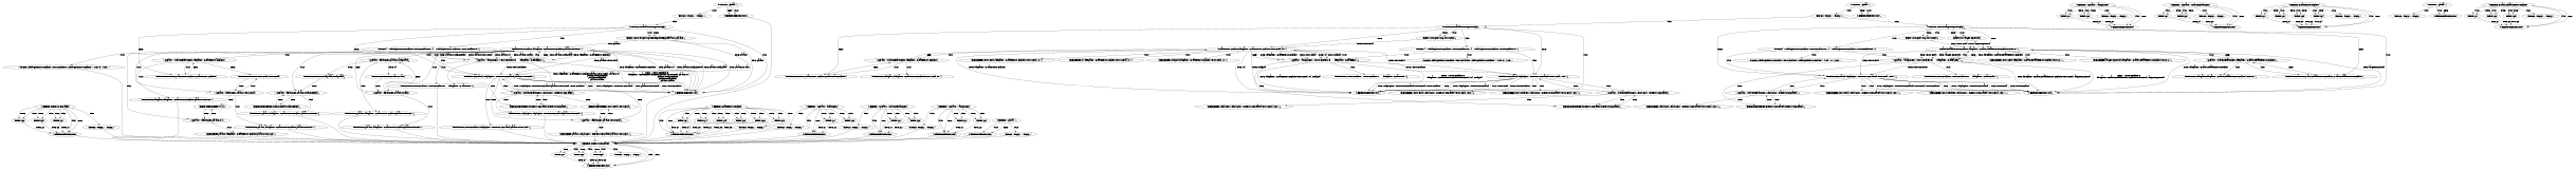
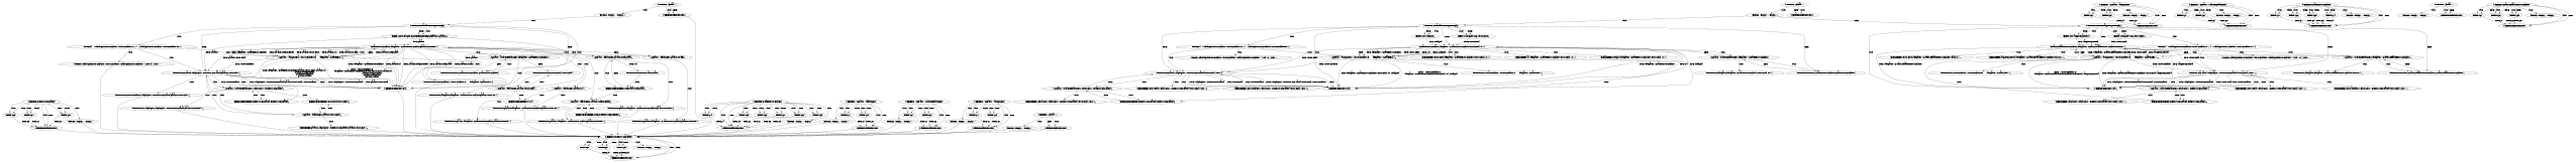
  digraph {
    n1 [label=<(METHOD,OnResourceCreated)>]
    n2 [label=<(PARAM,p1)>]
    n3 [label=<(PARAM,p2)>]
    n4 [label=<(PARAM,p3)>]
    n5 [label=<(BLOCK,&lt;empty&gt;,&lt;empty&gt;)>]
    n6 [label=<(METHOD_RETURN,ANY)>]
    n7 [label=<(METHOD,OnResourceCreated)>]
    n8 [label=<(PARAM,p1)>]
    n9 [label=<(PARAM,p2)>]
    n10 [label=<(PARAM,p3)>]
    n11 [label=<(BLOCK,&lt;empty&gt;,&lt;empty&gt;)>]
    n12 [label=<(METHOD_RETURN,ANY)>]
    n13 [label=<(METHOD,&lt;global&gt;)<SUB>1</SUB>>]
    n14 [label=<(BLOCK,&lt;empty&gt;,&lt;empty&gt;)<SUB>1</SUB>>]
    n15 [label=<(METHOD_RETURN,ANY)<SUB>1</SUB>>]
    n16 [label=<(METHOD,OnHandleURLRequestReply)<SUB>1</SUB>>]
    n17 [label=<(PARAM,const PluginMsg_URLRequestReply_Params&amp; params)<SUB>2</SUB>>]
    n18 [label=<(BLOCK,{    WebPluginResourceClient* resource_client =...,{    WebPluginResourceClient* resource_client =...)<SUB>2</SUB>>]
    n19 [label=<(FIELD_IDENTIFIER,CreateResourceClient,CreateResourceClient)<SUB>4</SUB>>]
    n20 [label=<(OnResourceCreated,webplugin_-&gt;OnResourceCreated(params.resource_i...)<SUB>8</SUB>>]
    n21 [label=<(METHOD_RETURN,void)<SUB>1</SUB>>]
    n22 [label=<(CreateResourceClient,delegate_-&gt;CreateResourceClient(params.resource...)<SUB>4</SUB>>]
    n23 [label="<(LOCAL,WebPluginResourceClient* resource_client: WebPluginResourceClient*)<SUB>3</SUB>>"]
    n24 [label=<(&lt;operator&gt;.assignment,* resource_client =       delegate_-&gt;CreateReso...)<SUB>3</SUB>>]
    n25 [label=<(&lt;operator&gt;.indirectFieldAccess,delegate_-&gt;CreateResourceClient)<SUB>4</SUB>>]
    n26 [label=<(&lt;operator&gt;.indirectFieldAccess,webplugin_-&gt;OnResourceCreated)<SUB>8</SUB>>]
    n27 [label=<(&lt;operator&gt;.fieldAccess,params.resource_id)<SUB>8</SUB>>]
    n28 [label=<(IDENTIFIER,resource_client,webplugin_-&gt;OnResourceCreated(params.resource_i...)<SUB>8</SUB>>]
    n29 [label=<(&lt;operator&gt;.fieldAccess,params.resource_id)<SUB>4</SUB>>]
    n30 [label=<(&lt;operator&gt;.fieldAccess,params.url)<SUB>4</SUB>>]
    n31 [label=<(&lt;operator&gt;.fieldAccess,params.notify_needed)<SUB>5</SUB>>]
    n32 [label=<(&lt;operator&gt;.fieldAccess,params.notify_data)<SUB>6</SUB>>]
    n33 [label=<(&lt;operator&gt;.fieldAccess,params.stream)<SUB>7</SUB>>]
    n34 [label=<(IDENTIFIER,resource_client,* resource_client =       delegate_-&gt;CreateReso...)<SUB>3</SUB>>]
    n35 [label=<(FIELD_IDENTIFIER,OnResourceCreated,OnResourceCreated)<SUB>8</SUB>>]
    n36 [label=<(IDENTIFIER,delegate_,delegate_-&gt;CreateResourceClient(params.resource...)<SUB>4</SUB>>]
    n37 [label=<(FIELD_IDENTIFIER,resource_id,resource_id)<SUB>4</SUB>>]
    n38 [label=<(IDENTIFIER,params,delegate_-&gt;CreateResourceClient(params.resource...)<SUB>4</SUB>>]
    n39 [label=<(FIELD_IDENTIFIER,url,url)<SUB>4</SUB>>]
    n40 [label=<(IDENTIFIER,params,delegate_-&gt;CreateResourceClient(params.resource...)<SUB>4</SUB>>]
    n41 [label=<(FIELD_IDENTIFIER,notify_needed,notify_needed)<SUB>5</SUB>>]
    n42 [label=<(IDENTIFIER,params,delegate_-&gt;CreateResourceClient(params.resource...)<SUB>5</SUB>>]
    n43 [label=<(FIELD_IDENTIFIER,notify_data,notify_data)<SUB>6</SUB>>]
    n44 [label=<(IDENTIFIER,params,delegate_-&gt;CreateResourceClient(params.resource...)<SUB>6</SUB>>]
    n45 [label=<(FIELD_IDENTIFIER,stream,stream)<SUB>7</SUB>>]
    n46 [label=<(IDENTIFIER,params,delegate_-&gt;CreateResourceClient(params.resource...)<SUB>7</SUB>>]
    n47 [label=<(IDENTIFIER,webplugin_,webplugin_-&gt;OnResourceCreated(params.resource_i...)<SUB>8</SUB>>]
    n48 [label=<(FIELD_IDENTIFIER,resource_id,resource_id)<SUB>8</SUB>>]
    n49 [label=<(IDENTIFIER,params,webplugin_-&gt;OnResourceCreated(params.resource_i...)<SUB>8</SUB>>]
    n50 [label=<(METHOD,CreateResourceClient)>]
    n51 [label=<(PARAM,p1)>]
    n52 [label=<(PARAM,p2)>]
    n53 [label=<(PARAM,p3)>]
    n54 [label=<(PARAM,p4)>]
    n55 [label=<(PARAM,p5)>]
    n56 [label=<(PARAM,p6)>]
    n57 [label=<(BLOCK,&lt;empty&gt;,&lt;empty&gt;)>]
    n58 [label=<(METHOD_RETURN,ANY)>]
    n59 [label=<(METHOD,&lt;operator&gt;.fieldAccess)>]
    n60 [label=<(PARAM,p1)>]
    n61 [label=<(PARAM,p2)>]
    n62 [label=<(BLOCK,&lt;empty&gt;,&lt;empty&gt;)>]
    n63 [label=<(METHOD_RETURN,ANY)>]
    n64 [label=<(METHOD,&lt;operator&gt;.indirectFieldAccess)>]
    n65 [label=<(PARAM,p1)>]
    n66 [label=<(PARAM,p2)>]
    n67 [label=<(BLOCK,&lt;empty&gt;,&lt;empty&gt;)>]
    n68 [label=<(METHOD_RETURN,ANY)>]
    n69 [label=<(METHOD,&lt;operator&gt;.assignment)>]
    n70 [label=<(PARAM,p1)>]
    n71 [label=<(PARAM,p2)>]
    n72 [label=<(BLOCK,&lt;empty&gt;,&lt;empty&gt;)>]
    n73 [label=<(METHOD_RETURN,ANY)>]
    n74 [label=<(METHOD,&lt;global&gt;)<SUB>1</SUB>>]
    n75 [label=<(BLOCK,&lt;empty&gt;,&lt;empty&gt;)>]
    n76 [label=<(METHOD_RETURN,ANY)>]
    n77 [label=<(METHOD,&lt;global&gt;)<SUB>1</SUB>>]
    n78 [label=<(BLOCK,&lt;empty&gt;,&lt;empty&gt;)<SUB>1</SUB>>]
    n79 [label=<(METHOD_RETURN,ANY)<SUB>1</SUB>>]
    n80 [label=<(METHOD,OnHandleURLRequestReply)<SUB>1</SUB>>]
    n81 [label=<(METHOD,OnHTTPRangeRequestReply)<SUB>8</SUB>>]
    n82 [label=<(PARAM,unsigned long resource_id)<SUB>2</SUB>>]
+   n83 [label=<(PARAM,int notify_id)<SUB>2</SUB>>]
    n84 [label=<(BLOCK,{    WebPluginResourceClient* resource_client =...,{    WebPluginResourceClient* resource_client =...)<SUB>2</SUB>>]
    n85 [label=<(CreateResourceClient,delegate_-&gt;CreateResourceClient(resource_id, ur...)<SUB>4</SUB>>]
    n86 [label=<(FIELD_IDENTIFIER,CreateResourceClient,CreateResourceClient)<SUB>4</SUB>>]
    n87 [label=<(OnResourceCreated,webplugin_-&gt;OnResourceCreated(resource_id, reso...)<SUB>5</SUB>>]
    n88 [label=<(METHOD_RETURN,void)<SUB>1</SUB>>]
    n89 [label=<(PARAM,unsigned long resource_id)<SUB>9</SUB>>]
    n90 [label=<(PARAM,int range_request_id)<SUB>9</SUB>>]
    n91 [label=<(BLOCK,{   WebPluginResourceClient* resource_client = ...,{   WebPluginResourceClient* resource_client = ...)<SUB>9</SUB>>]
    n92 [label=<(CreateSeekableResourceClient,delegate_-&gt;CreateSeekableResourceClient(resourc...)<SUB>11</SUB>>]
    n93 [label=<(FIELD_IDENTIFIER,CreateSeekableResourceClient,CreateSeekableResourceClient)<SUB>11</SUB>>]
    n94 [label=<(OnResourceCreated,webplugin_-&gt;OnResourceCreated(resource_id, reso...)<SUB>12</SUB>>]
    n95 [label=<(METHOD_RETURN,void)<SUB>8</SUB>>]
    n96 [label="<(LOCAL,WebPluginResourceClient* resource_client: WebPluginResourceClient*)<SUB>3</SUB>>"]
    n97 [label=<(&lt;operator&gt;.assignment,* resource_client =       delegate_-&gt;CreateReso...)<SUB>3</SUB>>]
    n98 [label=<(&lt;operator&gt;.indirectFieldAccess,delegate_-&gt;CreateResourceClient)<SUB>4</SUB>>]
    n99 [label=<(IDENTIFIER,resource_id,delegate_-&gt;CreateResourceClient(resource_id, ur...)<SUB>4</SUB>>]
    n100 [label=<(IDENTIFIER,url,delegate_-&gt;CreateResourceClient(resource_id, ur...)<SUB>4</SUB>>]
    n101 [label=<(IDENTIFIER,notify_id,delegate_-&gt;CreateResourceClient(resource_id, ur...)<SUB>4</SUB>>]
    n102 [label=<(&lt;operator&gt;.indirectFieldAccess,webplugin_-&gt;OnResourceCreated)<SUB>5</SUB>>]
    n103 [label=<(IDENTIFIER,resource_id,webplugin_-&gt;OnResourceCreated(resource_id, reso...)<SUB>5</SUB>>]
    n104 [label=<(IDENTIFIER,resource_client,webplugin_-&gt;OnResourceCreated(resource_id, reso...)<SUB>5</SUB>>]
    n105 [label=<(IDENTIFIER,resource_client,* resource_client =       delegate_-&gt;CreateReso...)<SUB>3</SUB>>]
    n106 [label=<(FIELD_IDENTIFIER,OnResourceCreated,OnResourceCreated)<SUB>5</SUB>>]
    n107 [label=<(IDENTIFIER,delegate_,delegate_-&gt;CreateResourceClient(resource_id, ur...)<SUB>4</SUB>>]
    n108 [label=<(IDENTIFIER,webplugin_,webplugin_-&gt;OnResourceCreated(resource_id, reso...)<SUB>5</SUB>>]
    n109 [label="<(LOCAL,WebPluginResourceClient* resource_client: WebPluginResourceClient*)<SUB>10</SUB>>"]
    n110 [label=<(&lt;operator&gt;.assignment,* resource_client =       delegate_-&gt;CreateSeek...)<SUB>10</SUB>>]
    n111 [label=<(&lt;operator&gt;.indirectFieldAccess,delegate_-&gt;CreateSeekableResourceClient)<SUB>11</SUB>>]
    n112 [label=<(IDENTIFIER,resource_id,delegate_-&gt;CreateSeekableResourceClient(resourc...)<SUB>11</SUB>>]
    n113 [label=<(IDENTIFIER,range_request_id,delegate_-&gt;CreateSeekableResourceClient(resourc...)<SUB>11</SUB>>]
    n114 [label=<(&lt;operator&gt;.indirectFieldAccess,webplugin_-&gt;OnResourceCreated)<SUB>12</SUB>>]
    n115 [label=<(IDENTIFIER,resource_id,webplugin_-&gt;OnResourceCreated(resource_id, reso...)<SUB>12</SUB>>]
    n116 [label=<(IDENTIFIER,resource_client,webplugin_-&gt;OnResourceCreated(resource_id, reso...)<SUB>12</SUB>>]
    n117 [label=<(IDENTIFIER,resource_client,* resource_client =       delegate_-&gt;CreateSeek...)<SUB>10</SUB>>]
    n118 [label=<(FIELD_IDENTIFIER,OnResourceCreated,OnResourceCreated)<SUB>12</SUB>>]
    n119 [label=<(IDENTIFIER,delegate_,delegate_-&gt;CreateSeekableResourceClient(resourc...)<SUB>11</SUB>>]
    n120 [label=<(IDENTIFIER,webplugin_,webplugin_-&gt;OnResourceCreated(resource_id, reso...)<SUB>12</SUB>>]
    n121 [label=<(METHOD,&lt;operator&gt;.assignment)>]
    n122 [label=<(PARAM,p1)>]
    n123 [label=<(PARAM,p2)>]
    n124 [label=<(BLOCK,&lt;empty&gt;,&lt;empty&gt;)>]
    n125 [label=<(METHOD_RETURN,ANY)>]
    n126 [label=<(METHOD,&lt;operator&gt;.indirectFieldAccess)>]
    n127 [label=<(PARAM,p1)>]
    n128 [label=<(PARAM,p2)>]
    n129 [label=<(BLOCK,&lt;empty&gt;,&lt;empty&gt;)>]
    n130 [label=<(METHOD_RETURN,ANY)>]
    n131 [label=<(METHOD,CreateResourceClient)>]
    n132 [label=<(PARAM,p1)>]
    n133 [label=<(PARAM,p2)>]
    n134 [label=<(PARAM,p3)>]
    n135 [label=<(PARAM,p4)>]
    n136 [label=<(BLOCK,&lt;empty&gt;,&lt;empty&gt;)>]
    n137 [label=<(METHOD_RETURN,ANY)>]
    n138 [label=<(METHOD,&lt;global&gt;)<SUB>1</SUB>>]
    n139 [label=<(BLOCK,&lt;empty&gt;,&lt;empty&gt;)>]
    n140 [label=<(METHOD_RETURN,ANY)>]
    n141 [label=<(METHOD,CreateSeekableResourceClient)>]
    n142 [label=<(PARAM,p1)>]
    n143 [label=<(PARAM,p2)>]
    n144 [label=<(PARAM,p3)>]
    n145 [label=<(BLOCK,&lt;empty&gt;,&lt;empty&gt;)>]
    n146 [label=<(METHOD_RETURN,ANY)>]
    n1 -> n2 [label="AST: "]
    n1 -> n2 [label="DDG: "]
    n1 -> n3 [label="AST: "]
    n1 -> n3 [label="DDG: "]
    n1 -> n4 [label="AST: "]
    n1 -> n4 [label="DDG: "]
    n1 -> n5 [label="AST: "]
    n1 -> n6 [label="AST: "]
    n1 -> n6 [label="CFG: "]
    n2 -> n6 [label="DDG: p1"]
    n3 -> n6 [label="DDG: p2"]
    n4 -> n6 [label="DDG: p3"]
    n5 -> n7
    n6 -> n7
    n7 -> n8 [label="AST: "]
    n7 -> n8 [label="DDG: "]
    n7 -> n9 [label="AST: "]
    n7 -> n9 [label="DDG: "]
    n7 -> n10 [label="AST: "]
    n7 -> n10 [label="DDG: "]
    n7 -> n11 [label="AST: "]
    n7 -> n12 [label="AST: "]
    n7 -> n12 [label="CFG: "]
    n8 -> n12 [label="DDG: p1"]
    n9 -> n12 [label="DDG: p2"]
    n10 -> n12 [label="DDG: p3"]
    n13 -> n14 [label="AST: "]
    n13 -> n15 [label="AST: "]
    n13 -> n15 [label="CFG: "]
    n14 -> n16 [label="AST: "]
    n15 -> n7
    n16 -> n17 [label="AST: "]
    n16 -> n17 [label="DDG: "]
    n16 -> n18 [label="AST: "]
    n16 -> n19 [label="CFG: "]
    n16 -> n20 [label="DDG: "]
    n16 -> n21 [label="AST: "]
    n17 -> n20 [label="DDG: params"]
    n17 -> n21 [label="DDG: params"]
    n17 -> n22 [label="DDG: params"]
    n18 -> n20 [label="AST: "]
    n18 -> n23 [label="AST: "]
    n18 -> n24 [label="AST: "]
    n19 -> n25 [label="CFG: "]
    n20 -> n21 [label="CFG: "]
    n20 -> n21 [label="DDG: webplugin_-&gt;OnResourceCreated"]
    n20 -> n21 [label="DDG: params.resource_id"]
    n20 -> n21 [label="DDG: resource_client"]
    n20 -> n21 [label="DDG: webplugin_-&gt;OnResourceCreated(params.resource_id, resource_client)"]
    n20 -> n26 [label="AST: "]
    n20 -> n27 [label="AST: "]
    n20 -> n28 [label="AST: "]
    n21 -> n7
    n22 -> n20 [label="DDG: params.resource_id"]
    n22 -> n21 [label="DDG: delegate_-&gt;CreateResourceClient"]
    n22 -> n21 [label="DDG: params.url"]
    n22 -> n21 [label="DDG: params.notify_needed"]
    n22 -> n21 [label="DDG: params.notify_data"]
    n22 -> n21 [label="DDG: params.stream"]
    n22 -> n24 [label="CFG: "]
    n22 -> n24 [label="DDG: params.notify_data"]
    n22 -> n24 [label="DDG: delegate_-&gt;CreateResourceClient"]
    n22 -> n24 [label="DDG: params.notify_needed"]
    n22 -> n24 [label="DDG: params.resource_id"]
    n22 -> n24 [label="DDG: params.url"]
    n22 -> n24 [label="DDG: params.stream"]
    n22 -> n25 [label="AST: "]
    n22 -> n29 [label="AST: "]
    n22 -> n30 [label="AST: "]
    n22 -> n31 [label="AST: "]
    n22 -> n32 [label="AST: "]
    n22 -> n33 [label="AST: "]
    n23 -> n7
    n24 -> n20 [label="DDG: resource_client"]
    n24 -> n21 [label="DDG: delegate_-&gt;CreateResourceClient(params.resource_id, params.url,\n                                      params.notify_needed,\n                                      params.notify_data,\n                                      params.stream)"]
    n24 -> n21 [label="DDG: * resource_client =\n      delegate_-&gt;CreateResourceClient(params.resource_id, params.url,\n                                      params.notify_needed,\n                                      params.notify_data,\n                                      params.stream)"]
    n24 -> n22 [label="AST: "]
    n24 -> n34 [label="AST: "]
    n24 -> n35 [label="CFG: "]
    n25 -> n19 [label="AST: "]
    n25 -> n36 [label="AST: "]
    n25 -> n37 [label="CFG: "]
    n26 -> n35 [label="AST: "]
    n26 -> n47 [label="AST: "]
    n26 -> n48 [label="CFG: "]
    n27 -> n20 [label="CFG: "]
    n27 -> n48 [label="AST: "]
    n27 -> n49 [label="AST: "]
    n28 -> n7
    n29 -> n37 [label="AST: "]
    n29 -> n38 [label="AST: "]
    n29 -> n39 [label="CFG: "]
    n30 -> n39 [label="CFG: "]
    n30 -> n40 [label="AST: "]
    n31 -> n41 [label="CFG: "]
    n31 -> n42 [label="AST: "]
-   n32 -> n43 [label="DDG: "]
+   n32 -> n43 [label="AST: "]
    n32 -> n44 [label="AST: "]
    n32 -> n45 [label="DDG: url"]
    n33 -> n22 [label="CFG: "]
    n33 -> n46 [label="AST: "]
    n34 -> n7
    n35 -> n26 [label="CFG: "]
    n36 -> n7
    n37 -> n29 [label="CFG: "]
    n38 -> n7
-   n39 -> n30 [label="CFG: "]
    n40 -> n7
    n41 -> n31 [label="CFG: "]
    n42 -> n7
    n43 -> n31 [label="CFG: "]
-   n33 -> n32 [label="CFG: "]
+   n43 -> n32 [label="CFG: "]
    n44 -> n7
-   n45 -> n33 [label="CFG: "]
+   n45 -> n43 [label="CFG: "]
    n46 -> n7
    n47 -> n7
    n48 -> n27 [label="CFG: "]
    n49 -> n7
    n50 -> n51 [label="AST: "]
    n50 -> n51 [label="DDG: "]
    n50 -> n52 [label="AST: "]
    n50 -> n52 [label="DDG: "]
    n50 -> n53 [label="AST: "]
    n50 -> n53 [label="DDG: "]
    n50 -> n54 [label="AST: "]
    n50 -> n54 [label="DDG: "]
    n50 -> n55 [label="AST: "]
    n50 -> n55 [label="DDG: "]
    n50 -> n56 [label="AST: "]
    n50 -> n56 [label="DDG: "]
    n50 -> n57 [label="AST: "]
    n50 -> n58 [label="AST: "]
    n50 -> n58 [label="CFG: "]
    n51 -> n58 [label="DDG: p1"]
    n52 -> n58 [label="DDG: p2"]
    n53 -> n58 [label="DDG: p3"]
    n54 -> n58 [label="DDG: p4"]
    n55 -> n58 [label="DDG: p5"]
    n56 -> n58 [label="DDG: p6"]
    n57 -> n7
    n58 -> n7
    n59 -> n60 [label="AST: "]
    n59 -> n60 [label="DDG: "]
    n59 -> n61 [label="AST: "]
    n59 -> n61 [label="DDG: "]
    n59 -> n62 [label="AST: "]
    n59 -> n63 [label="AST: "]
    n59 -> n63 [label="CFG: "]
    n60 -> n63 [label="DDG: p1"]
    n61 -> n63 [label="DDG: p2"]
    n62 -> n7
    n63 -> n7
    n64 -> n65 [label="AST: "]
    n64 -> n65 [label="DDG: "]
    n64 -> n66 [label="AST: "]
    n64 -> n66 [label="DDG: "]
    n64 -> n67 [label="AST: "]
    n64 -> n68 [label="AST: "]
    n64 -> n68 [label="CFG: "]
    n65 -> n68 [label="DDG: p1"]
    n66 -> n68 [label="DDG: p2"]
    n67 -> n7
    n68 -> n7
    n69 -> n70 [label="AST: "]
    n69 -> n70 [label="DDG: "]
    n69 -> n71 [label="AST: "]
    n69 -> n71 [label="DDG: "]
    n69 -> n72 [label="AST: "]
    n69 -> n73 [label="AST: "]
    n69 -> n73 [label="CFG: "]
    n70 -> n73 [label="DDG: p1"]
    n71 -> n73 [label="DDG: p2"]
    n72 -> n7
    n73 -> n7
    n74 -> n75 [label="AST: "]
    n74 -> n76 [label="AST: "]
    n74 -> n76 [label="CFG: "]
    n75 -> n7
    n76 -> n7
    n77 -> n78 [label="AST: "]
    n77 -> n79 [label="AST: "]
    n77 -> n79 [label="CFG: "]
    n78 -> n80 [label="AST: "]
    n78 -> n81 [label="AST: "]
    n80 -> n82 [label="AST: "]
    n80 -> n82 [label="DDG: "]
+   n80 -> n83 [label="AST: "]
+   n80 -> n83 [label="DDG: "]
    n80 -> n84 [label="AST: "]
    n80 -> n85 [label="DDG: "]
    n80 -> n86 [label="CFG: "]
    n80 -> n87 [label="DDG: "]
    n80 -> n88 [label="AST: "]
    n81 -> n89 [label="AST: "]
    n81 -> n89 [label="DDG: "]
    n81 -> n90 [label="AST: "]
    n81 -> n90 [label="DDG: "]
    n81 -> n91 [label="AST: "]
    n81 -> n92 [label="DDG: "]
    n81 -> n93 [label="CFG: "]
    n81 -> n94 [label="DDG: "]
    n81 -> n95 [label="AST: "]
    n82 -> n85 [label="DDG: resource_id"]
+   n83 -> n85 [label="DDG: notify_id"]
    n84 -> n87 [label="AST: "]
    n84 -> n96 [label="AST: "]
    n84 -> n97 [label="AST: "]
    n85 -> n87 [label="DDG: resource_id"]
    n85 -> n88 [label="DDG: delegate_-&gt;CreateResourceClient"]
    n85 -> n88 [label="DDG: url"]
    n85 -> n88 [label="DDG: notify_id"]
    n85 -> n97 [label="CFG: "]
    n85 -> n97 [label="DDG: delegate_-&gt;CreateResourceClient"]
    n85 -> n97 [label="DDG: resource_id"]
    n85 -> n97 [label="DDG: url"]
    n85 -> n97 [label="DDG: notify_id"]
    n85 -> n98 [label="AST: "]
    n85 -> n99 [label="AST: "]
    n85 -> n100 [label="AST: "]
    n85 -> n101 [label="AST: "]
    n86 -> n98 [label="CFG: "]
    n87 -> n88 [label="CFG: "]
    n87 -> n88 [label="DDG: webplugin_-&gt;OnResourceCreated"]
    n87 -> n88 [label="DDG: resource_id"]
    n87 -> n88 [label="DDG: resource_client"]
    n87 -> n88 [label="DDG: webplugin_-&gt;OnResourceCreated(resource_id, resource_client)"]
    n87 -> n102 [label="AST: "]
    n87 -> n103 [label="AST: "]
    n87 -> n104 [label="AST: "]
    n89 -> n92 [label="DDG: resource_id"]
    n90 -> n92 [label="DDG: range_request_id"]
    n91 -> n94 [label="AST: "]
    n91 -> n109 [label="AST: "]
    n91 -> n110 [label="AST: "]
    n92 -> n94 [label="DDG: resource_id"]
    n92 -> n95 [label="DDG: delegate_-&gt;CreateSeekableResourceClient"]
    n92 -> n95 [label="DDG: range_request_id"]
    n92 -> n110 [label="CFG: "]
    n92 -> n110 [label="DDG: delegate_-&gt;CreateSeekableResourceClient"]
    n92 -> n110 [label="DDG: resource_id"]
    n92 -> n110 [label="DDG: range_request_id"]
    n92 -> n111 [label="AST: "]
    n92 -> n112 [label="AST: "]
    n92 -> n113 [label="AST: "]
    n93 -> n111 [label="CFG: "]
    n94 -> n95 [label="CFG: "]
    n94 -> n95 [label="DDG: webplugin_-&gt;OnResourceCreated"]
    n94 -> n95 [label="DDG: resource_id"]
    n94 -> n95 [label="DDG: resource_client"]
    n94 -> n95 [label="DDG: webplugin_-&gt;OnResourceCreated(resource_id, resource_client)"]
    n94 -> n114 [label="AST: "]
    n94 -> n115 [label="AST: "]
    n94 -> n116 [label="AST: "]
    n97 -> n85 [label="AST: "]
    n97 -> n87 [label="DDG: resource_client"]
    n97 -> n88 [label="DDG: delegate_-&gt;CreateResourceClient(resource_id, url, notify_id)"]
    n97 -> n88 [label="DDG: * resource_client =\n      delegate_-&gt;CreateResourceClient(resource_id, url, notify_id)"]
    n97 -> n105 [label="AST: "]
    n97 -> n106 [label="CFG: "]
    n98 -> n85 [label="CFG: "]
    n98 -> n86 [label="AST: "]
    n98 -> n107 [label="AST: "]
    n102 -> n87 [label="CFG: "]
    n102 -> n106 [label="AST: "]
    n102 -> n108 [label="AST: "]
    n106 -> n102 [label="CFG: "]
    n110 -> n92 [label="AST: "]
    n110 -> n94 [label="DDG: resource_client"]
    n110 -> n95 [label="DDG: delegate_-&gt;CreateSeekableResourceClient(resource_id, range_request_id)"]
    n110 -> n95 [label="DDG: * resource_client =\n      delegate_-&gt;CreateSeekableResourceClient(resource_id, range_request_id)"]
    n110 -> n117 [label="AST: "]
    n110 -> n118 [label="CFG: "]
    n111 -> n92 [label="CFG: "]
    n111 -> n93 [label="AST: "]
    n111 -> n119 [label="AST: "]
    n114 -> n94 [label="CFG: "]
    n114 -> n118 [label="AST: "]
    n114 -> n120 [label="AST: "]
    n118 -> n114 [label="CFG: "]
    n121 -> n122 [label="AST: "]
    n121 -> n122 [label="DDG: "]
    n121 -> n123 [label="AST: "]
    n121 -> n123 [label="DDG: "]
    n121 -> n124 [label="AST: "]
    n121 -> n125 [label="AST: "]
    n121 -> n125 [label="CFG: "]
    n122 -> n125 [label="DDG: p1"]
    n123 -> n125 [label="DDG: p2"]
    n126 -> n127 [label="AST: "]
    n126 -> n127 [label="DDG: "]
    n126 -> n128 [label="AST: "]
    n126 -> n128 [label="DDG: "]
    n126 -> n129 [label="AST: "]
    n126 -> n130 [label="AST: "]
    n126 -> n130 [label="CFG: "]
    n127 -> n130 [label="DDG: p1"]
    n128 -> n130 [label="DDG: p2"]
    n131 -> n132 [label="AST: "]
    n131 -> n132 [label="DDG: "]
    n131 -> n133 [label="AST: "]
    n131 -> n133 [label="DDG: "]
    n131 -> n134 [label="AST: "]
    n131 -> n134 [label="DDG: "]
    n131 -> n135 [label="AST: "]
    n131 -> n135 [label="DDG: "]
    n131 -> n136 [label="AST: "]
    n131 -> n137 [label="AST: "]
    n131 -> n137 [label="CFG: "]
    n132 -> n137 [label="DDG: p1"]
    n133 -> n137 [label="DDG: p2"]
    n134 -> n137 [label="DDG: p3"]
    n135 -> n137 [label="DDG: p4"]
    n138 -> n139 [label="AST: "]
    n138 -> n140 [label="AST: "]
    n138 -> n140 [label="CFG: "]
    n141 -> n142 [label="AST: "]
    n141 -> n142 [label="DDG: "]
    n141 -> n143 [label="AST: "]
    n141 -> n143 [label="DDG: "]
    n141 -> n144 [label="AST: "]
    n141 -> n144 [label="DDG: "]
    n141 -> n145 [label="AST: "]
    n141 -> n146 [label="AST: "]
    n141 -> n146 [label="CFG: "]
    n142 -> n146 [label="DDG: p1"]
    n143 -> n146 [label="DDG: p2"]
    n144 -> n146 [label="DDG: p3"]
  }
